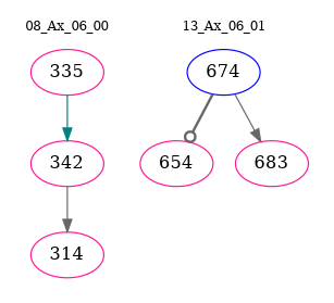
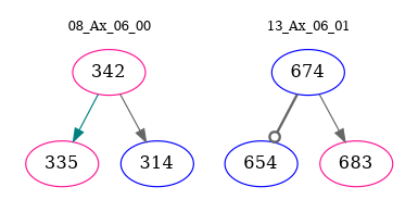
  digraph {
    node [color=deeppink]
    edge [arrowhead=normal color=gray40 style=solid]
    n1 [label=335]
-   n2 [label=314]
+   n2 [color=blue label=314]
    n3 [label=342]
    n4 [color=blue label=674]
-   n5 [label=654]
+   n5 [color=blue label=654]
    n6 [label=683]
    subgraph cluster_1 {
      color=white
      fontsize=10
      label="08_Ax_06_00"
      n1
      n2
      n3
    }
    subgraph cluster_2 {
      color=white
      fontsize=10
      label="13_Ax_06_01"
      n4
      n5
      n6
    }
-   n1 -> n3 [color=teal]
+   n3 -> n1 [color=teal]
    n3 -> n2
    n4 -> n5 [arrowhead=odot style=bold]
    n4 -> n6
  }
